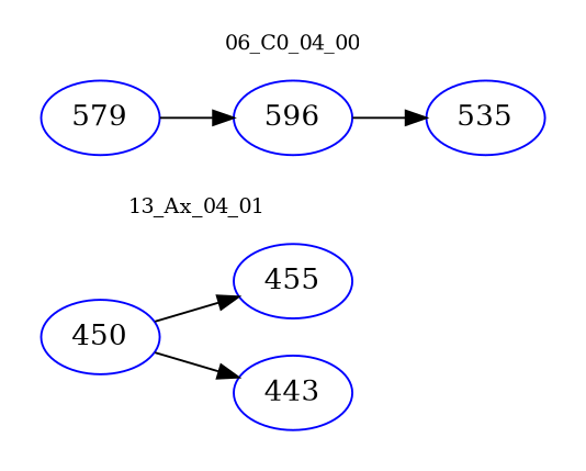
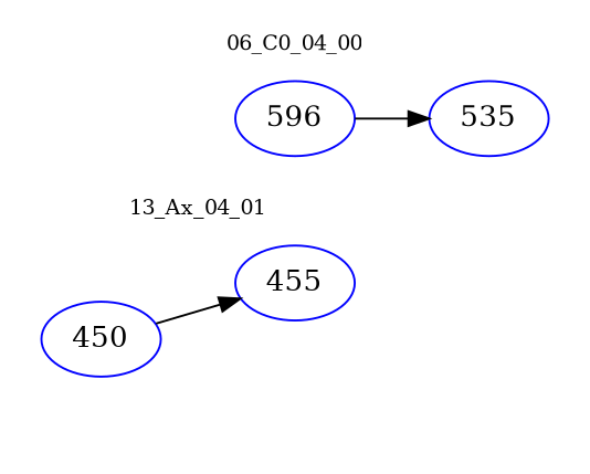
  digraph {
    rankdir=LR
    node [color=blue]
    edge [color=black]
    n1 [label=450]
-   n2 [label=443]
    n3 [label=455]
-   n4 [label=579]
    n5 [label=535]
    n6 [label=596]
    subgraph cluster_1 {
      color=white
      fontsize=10
      label="13_Ax_04_01"
      n1
-     n2
      n3
    }
    subgraph cluster_2 {
      color=white
      fontsize=10
      label="06_C0_04_00"
-     n4
      n5
      n6
    }
-   n1 -> n2
    n1 -> n3
-   n4 -> n6
    n6 -> n5
  }
